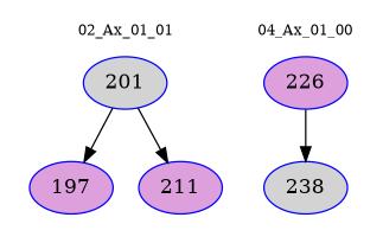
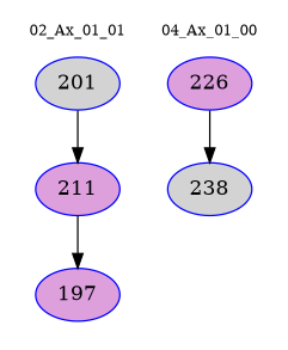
  digraph {
    node [color=blue fillcolor=plum style=filled]
    edge [color=black]
    n1 [fillcolor=lightgrey label=201]
    n2 [label=197]
    n3 [label=211]
    n4 [label=226]
    n5 [fillcolor=lightgrey label=238]
    subgraph cluster_1 {
      color=white
      fontsize=10
      label="02_Ax_01_01"
      n1
      n2
      n3
    }
    subgraph cluster_2 {
      color=white
      fontsize=10
      label="04_Ax_01_00"
      n4
      n5
    }
-   n1 -> n2
+   n3 -> n2
    n1 -> n3
    n4 -> n5
  }
